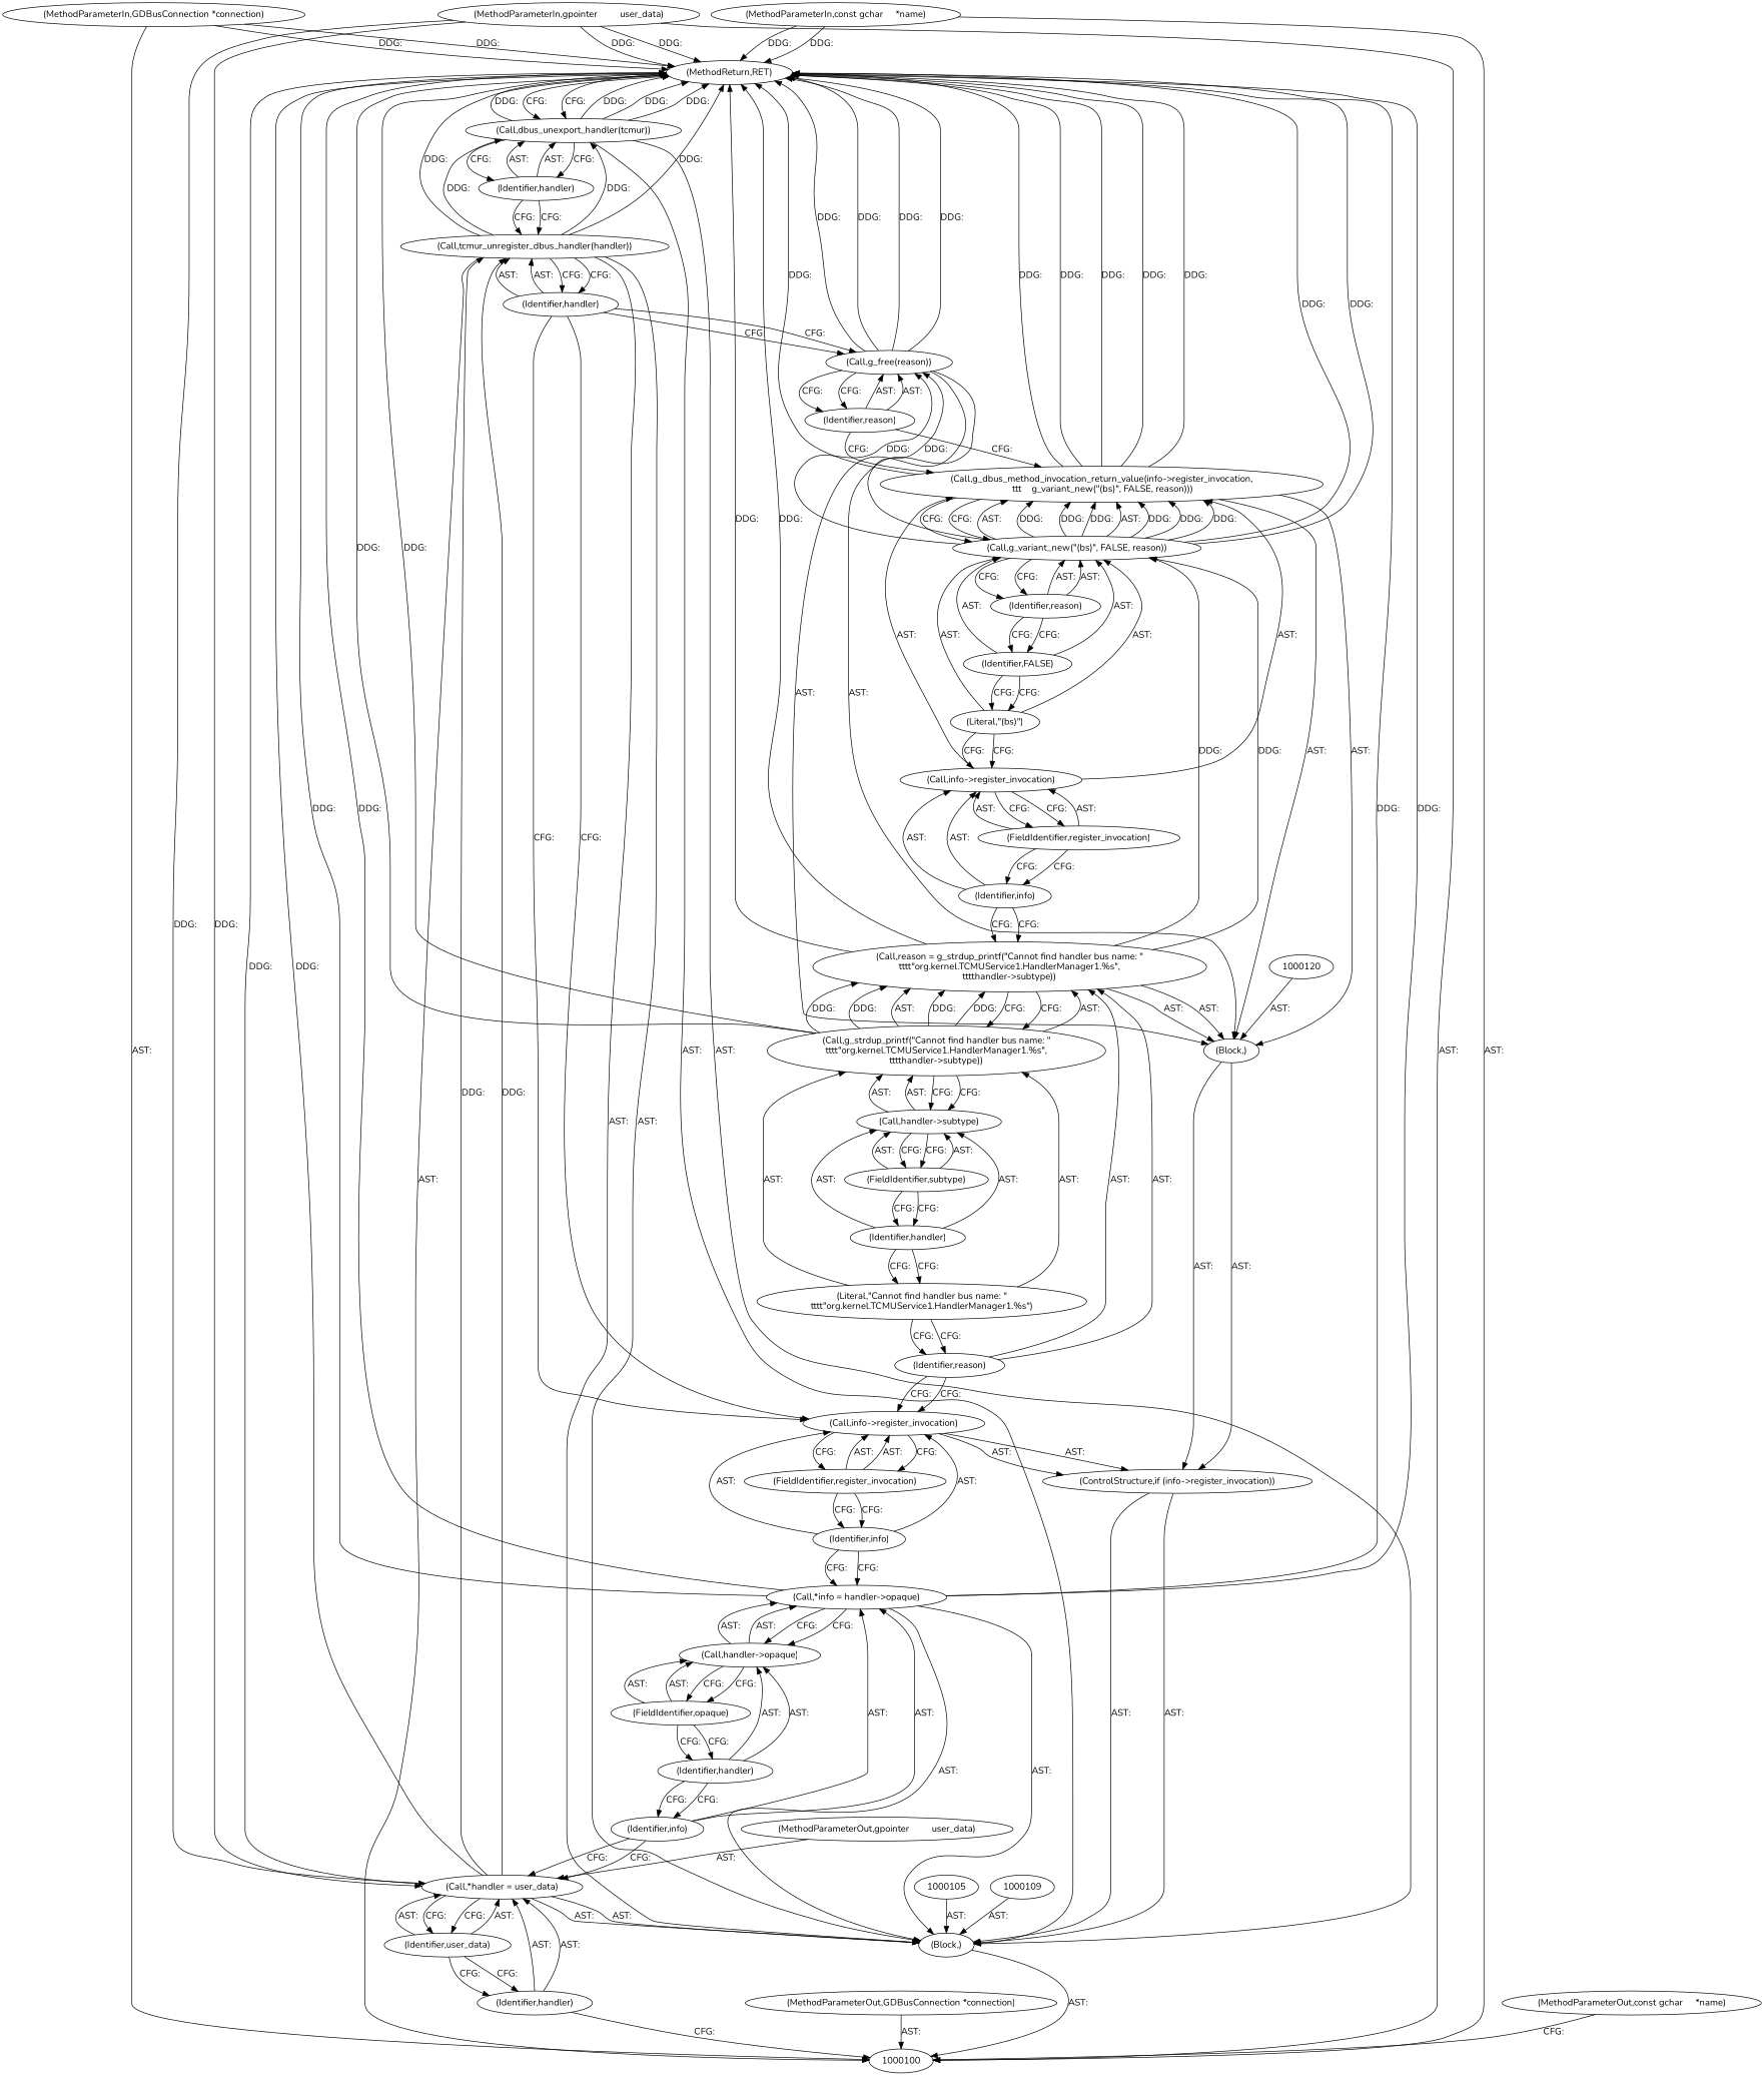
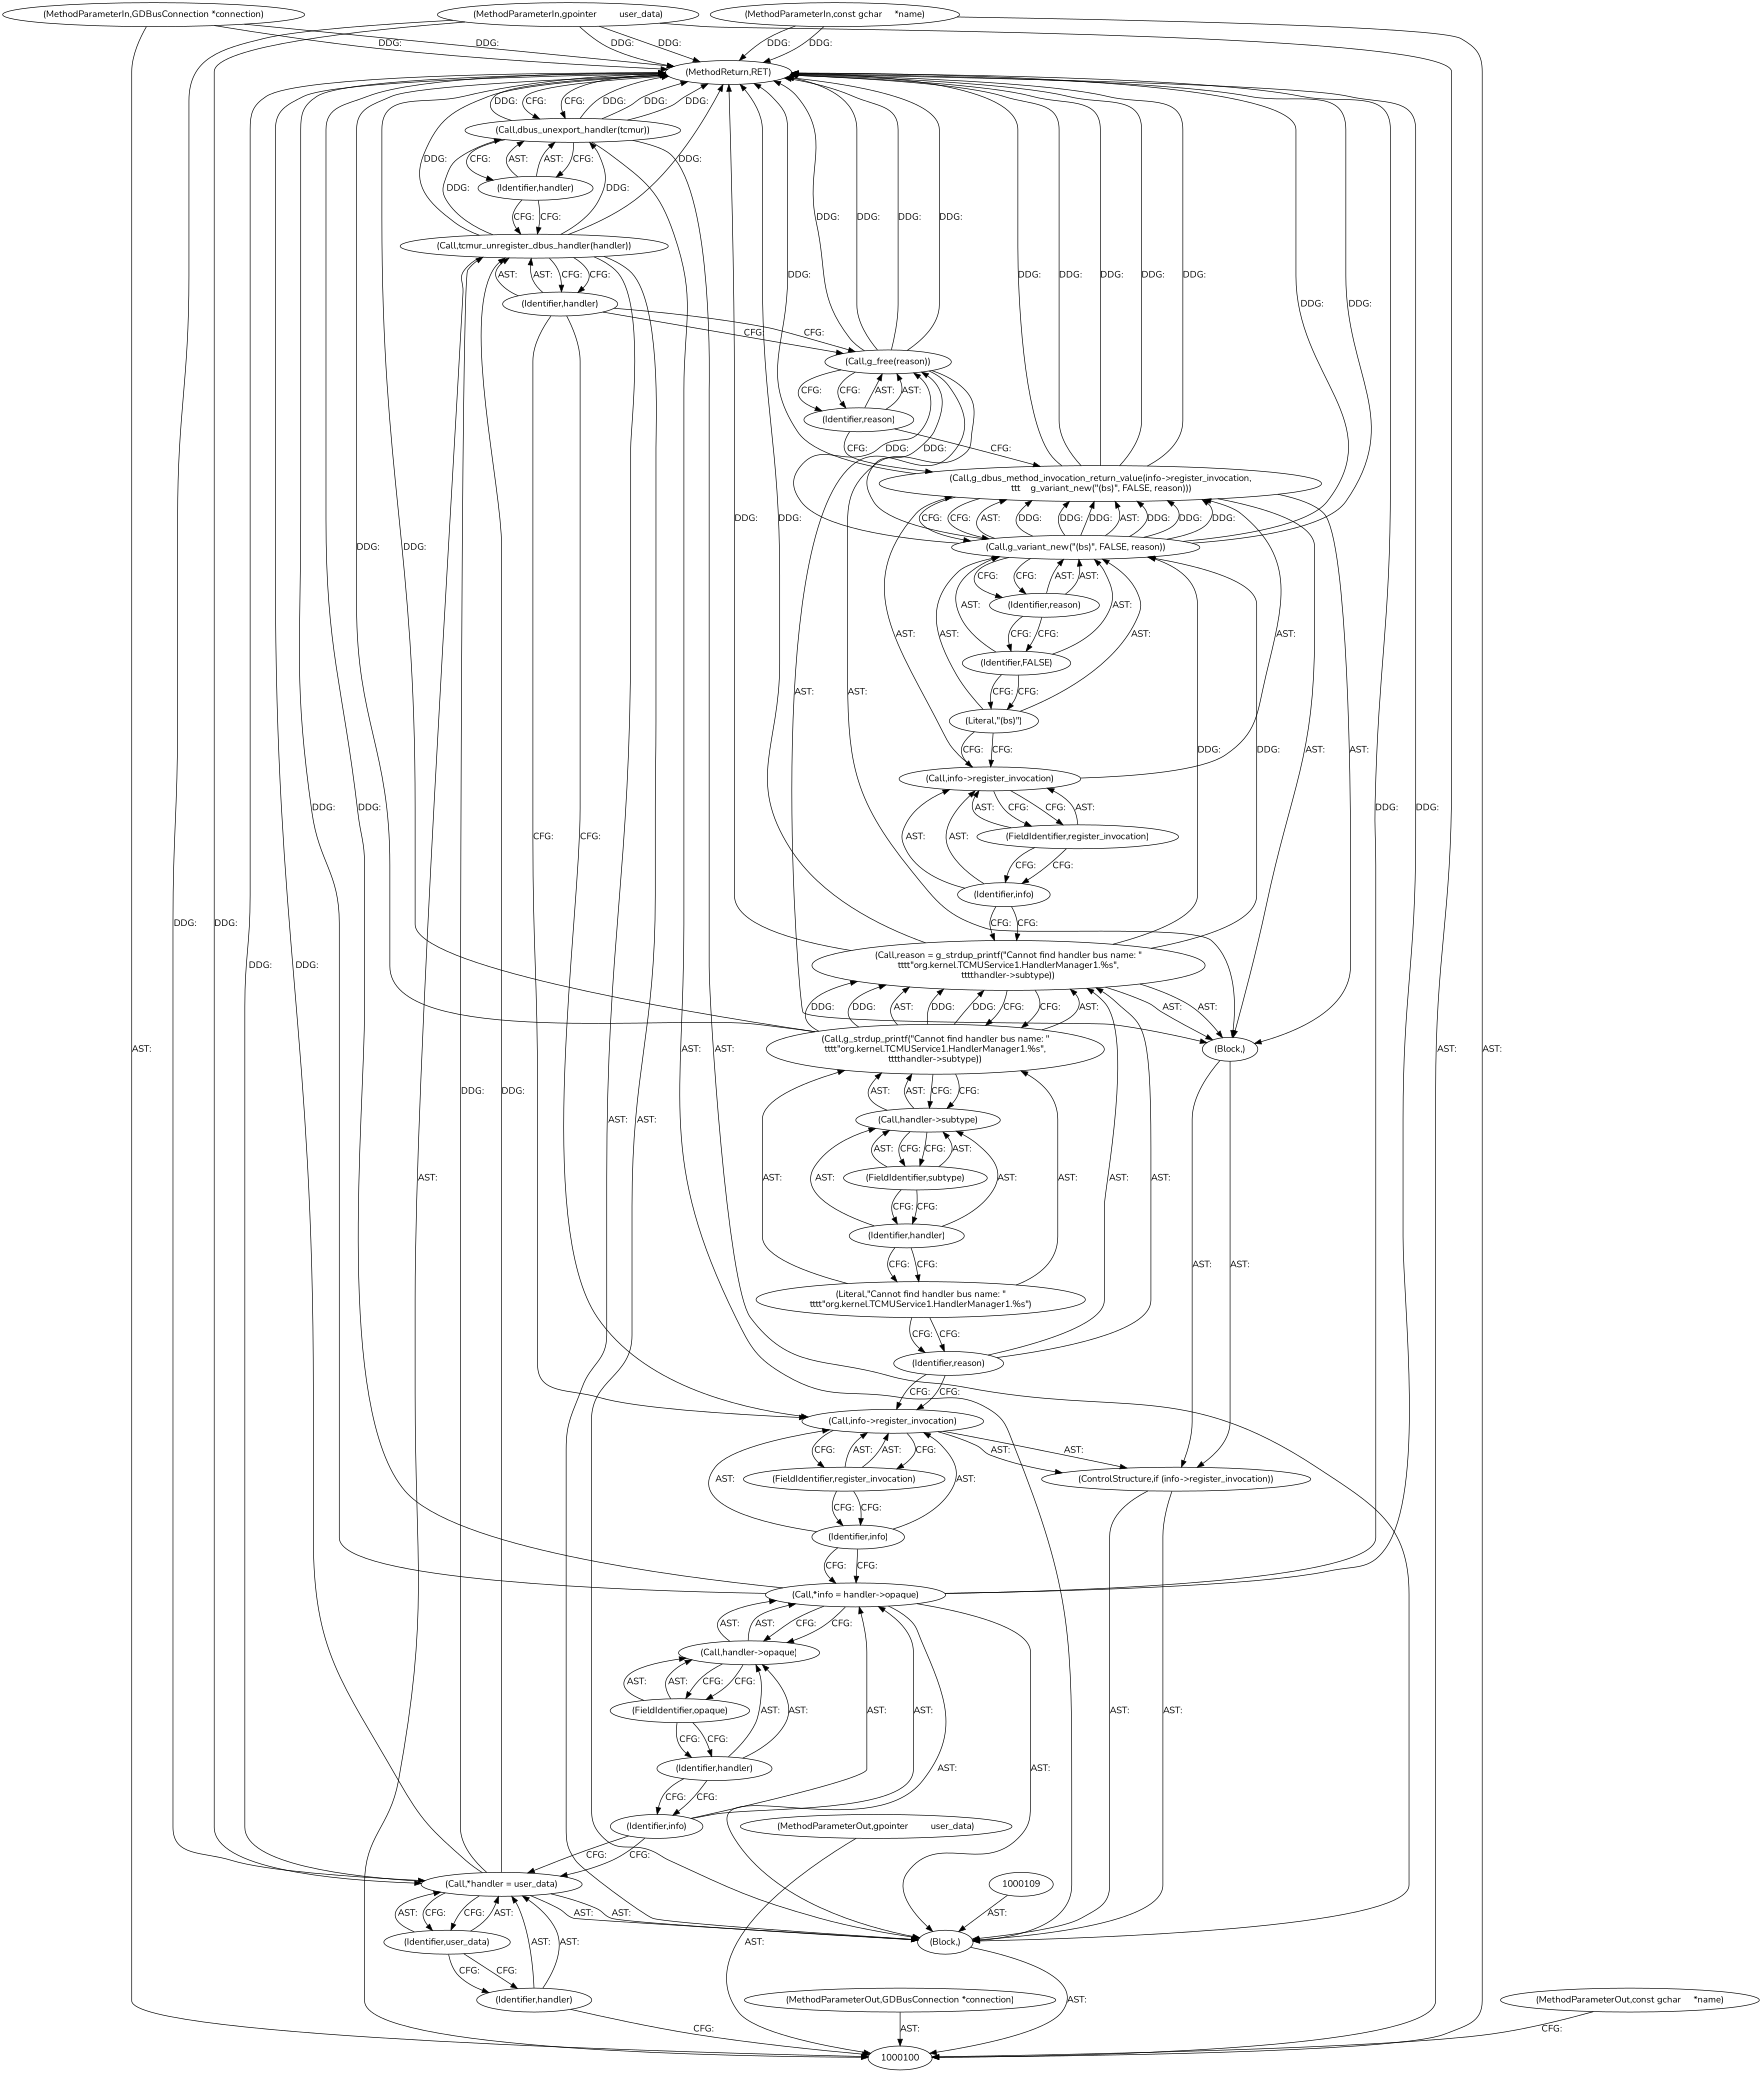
  digraph {
    fontname=Nunito
    node [fontname=Nunito]
    edge [fontname=Nunito]
    n1 [label="(MethodReturn,RET)"]
    n2 [label="(Call,dbus_unexport_handler(tcmur))"]
    n3 [label="(Block,)"]
    n4 [label="(Identifier,handler)"]
    n5 [label="(MethodParameterIn,GDBusConnection *connection)"]
    1000100
    n7 [label="(MethodParameterOut,GDBusConnection *connection)"]
    n8 [label="(Call,g_strdup_printf(\"Cannot find handler bus name: \"\n\t\t\t\t\"org.kernel.TCMUService1.HandlerManager1.%s\",\n\t\t\t\thandler->subtype))"]
    n9 [label="(Call,reason = g_strdup_printf(\"Cannot find handler bus name: \"\n\t\t\t\t\"org.kernel.TCMUService1.HandlerManager1.%s\",\n\t\t\t\thandler->subtype))"]
    n10 [label="(Call,handler->subtype)"]
    n11 [label="(Call,g_variant_new(\"(bs)\", FALSE, reason))"]
    n12 [label="(Block,)"]
    n13 [label="(FieldIdentifier,subtype)"]
    n14 [label="(Call,g_dbus_method_invocation_return_value(info->register_invocation,\n \t\t\t    g_variant_new(\"(bs)\", FALSE, reason)))"]
    n15 [label="(Identifier,reason)"]
    n16 [label="(Call,g_free(reason))"]
    n17 [label="(ControlStructure,if (info->register_invocation))"]
    n18 [label="(Identifier,reason)"]
    n19 [label="(Call,info->register_invocation)"]
    n20 [label="(FieldIdentifier,register_invocation)"]
    n21 [label="(Literal,\"Cannot find handler bus name: \"\n\t\t\t\t\"org.kernel.TCMUService1.HandlerManager1.%s\")"]
    n22 [label="(Identifier,handler)"]
    n23 [label="(Call,info->register_invocation)"]
    n24 [label="(FieldIdentifier,register_invocation)"]
    n25 [label="(Identifier,info)"]
    n26 [label="(Literal,\"(bs)\")"]
    n27 [label="(Identifier,FALSE)"]
    n28 [label="(Identifier,reason)"]
    n29 [label="(Call,tcmur_unregister_dbus_handler(handler))"]
    n30 [label="(Identifier,handler)"]
    n31 [label="(MethodParameterIn,const gchar     *name)"]
    n32 [label="(MethodParameterOut,const gchar     *name)"]
    n33 [label="(MethodParameterIn,gpointer         user_data)"]
    n34 [label="(Call,*handler = user_data)"]
    n35 [label="(Identifier,user_data)"]
    n36 [label="(MethodParameterOut,gpointer         user_data)"]
    n37 [label="(Identifier,handler)"]
    n38 [label="(Call,*info = handler->opaque)"]
    n39 [label="(Call,handler->opaque)"]
    n40 [label="(FieldIdentifier,opaque)"]
    n41 [label="(Identifier,info)"]
    n42 [label="(Identifier,handler)"]
    n43 [label="(Identifier,info)"]
-   1000105
    1000109
-   1000120
    n1 -> n2 [label="CFG: "]
    n1 -> n2 [label="CFG: "]
    n2 -> n1 [label="DDG: "]
    n2 -> n1 [label="DDG: "]
    n2 -> n1 [label="DDG: "]
    n2 -> n1 [label="DDG: "]
    n2 -> n3 [label="AST: "]
    n2 -> n3 [label="AST: "]
    n2 -> n4 [label="CFG: "]
    n2 -> n4 [label="CFG: "]
    n3 -> 1000100 [label="AST: "]
    n4 -> n2 [label="AST: "]
    n4 -> n2 [label="AST: "]
    n4 -> n29 [label="CFG: "]
    n4 -> n29 [label="CFG: "]
    n5 -> n1 [label="DDG: "]
    n5 -> n1 [label="DDG: "]
    n5 -> 1000100 [label="AST: "]
    n7 -> 1000100 [label="AST: "]
    n8 -> n1 [label="DDG: "]
    n8 -> n1 [label="DDG: "]
    n8 -> n9 [label="AST: "]
    n8 -> n9 [label="DDG: "]
    n8 -> n9 [label="DDG: "]
    n8 -> n9 [label="AST: "]
    n8 -> n9 [label="DDG: "]
    n8 -> n9 [label="DDG: "]
    n8 -> n10 [label="CFG: "]
    n8 -> n10 [label="CFG: "]
    n9 -> n1 [label="DDG: "]
    n9 -> n1 [label="DDG: "]
    n9 -> n8 [label="CFG: "]
    n9 -> n8 [label="CFG: "]
    n9 -> n11 [label="DDG: "]
    n9 -> n11 [label="DDG: "]
    n9 -> n12 [label="AST: "]
    n9 -> n12 [label="AST: "]
    n10 -> n8 [label="AST: "]
    n10 -> n8 [label="AST: "]
    n10 -> n13 [label="CFG: "]
    n10 -> n13 [label="CFG: "]
    n11 -> n1 [label="DDG: "]
    n11 -> n1 [label="DDG: "]
    n11 -> n14 [label="AST: "]
    n11 -> n14 [label="DDG: "]
    n11 -> n14 [label="DDG: "]
    n11 -> n14 [label="DDG: "]
    n11 -> n14 [label="AST: "]
    n11 -> n14 [label="DDG: "]
    n11 -> n14 [label="DDG: "]
    n11 -> n14 [label="DDG: "]
    n11 -> n15 [label="CFG: "]
    n11 -> n15 [label="CFG: "]
    n11 -> n16 [label="DDG: "]
    n11 -> n16 [label="DDG: "]
    n12 -> n17 [label="AST: "]
    n12 -> n17 [label="AST: "]
    n13 -> n10 [label="AST: "]
    n13 -> n10 [label="AST: "]
    n13 -> n22 [label="CFG: "]
    n13 -> n22 [label="CFG: "]
    n14 -> n1 [label="DDG: "]
    n14 -> n1 [label="DDG: "]
    n14 -> n1 [label="DDG: "]
    n14 -> n1 [label="DDG: "]
    n14 -> n1 [label="DDG: "]
    n14 -> n1 [label="DDG: "]
    n14 -> n11 [label="CFG: "]
    n14 -> n11 [label="CFG: "]
    n14 -> n12 [label="AST: "]
    n14 -> n12 [label="AST: "]
    n15 -> n11 [label="AST: "]
    n15 -> n11 [label="AST: "]
    n15 -> n27 [label="CFG: "]
    n15 -> n27 [label="CFG: "]
    n16 -> n1 [label="DDG: "]
    n16 -> n1 [label="DDG: "]
    n16 -> n1 [label="DDG: "]
    n16 -> n1 [label="DDG: "]
    n16 -> n12 [label="AST: "]
    n16 -> n12 [label="AST: "]
    n16 -> n28 [label="CFG: "]
    n16 -> n28 [label="CFG: "]
    n17 -> n3 [label="AST: "]
    n17 -> n3 [label="AST: "]
    n18 -> n9 [label="AST: "]
    n18 -> n9 [label="AST: "]
    n18 -> n19 [label="CFG: "]
    n18 -> n19 [label="CFG: "]
    n19 -> n17 [label="AST: "]
    n19 -> n17 [label="AST: "]
    n19 -> n20 [label="CFG: "]
    n19 -> n20 [label="CFG: "]
    n20 -> n19 [label="AST: "]
    n20 -> n19 [label="AST: "]
    n20 -> n43 [label="CFG: "]
    n20 -> n43 [label="CFG: "]
    n21 -> n8 [label="AST: "]
    n21 -> n8 [label="AST: "]
    n21 -> n18 [label="CFG: "]
    n21 -> n18 [label="CFG: "]
    n22 -> n10 [label="AST: "]
    n22 -> n10 [label="AST: "]
    n22 -> n21 [label="CFG: "]
    n22 -> n21 [label="CFG: "]
    n23 -> n14 [label="AST: "]
    n23 -> n14 [label="AST: "]
    n23 -> n24 [label="CFG: "]
    n23 -> n24 [label="CFG: "]
    n24 -> n23 [label="AST: "]
    n24 -> n23 [label="AST: "]
    n24 -> n25 [label="CFG: "]
    n24 -> n25 [label="CFG: "]
    n25 -> n9 [label="CFG: "]
    n25 -> n9 [label="CFG: "]
    n25 -> n23 [label="AST: "]
    n25 -> n23 [label="AST: "]
    n26 -> n11 [label="AST: "]
    n26 -> n11 [label="AST: "]
    n26 -> n23 [label="CFG: "]
    n26 -> n23 [label="CFG: "]
    n27 -> n11 [label="AST: "]
    n27 -> n11 [label="AST: "]
    n27 -> n26 [label="CFG: "]
    n27 -> n26 [label="CFG: "]
    n28 -> n14 [label="CFG: "]
    n28 -> n14 [label="CFG: "]
    n28 -> n16 [label="AST: "]
    n28 -> n16 [label="AST: "]
    n29 -> n1 [label="DDG: "]
    n29 -> n1 [label="DDG: "]
    n29 -> n2 [label="DDG: "]
    n29 -> n2 [label="DDG: "]
    n29 -> n3 [label="AST: "]
    n29 -> n3 [label="AST: "]
    n29 -> 1000100 [label="AST: "]
    n29 -> n30 [label="CFG: "]
    n29 -> n30 [label="CFG: "]
    n30 -> n16 [label="CFG: "]
    n30 -> n16 [label="CFG: "]
    n30 -> n19 [label="CFG: "]
    n30 -> n19 [label="CFG: "]
    n30 -> n29 [label="AST: "]
    n30 -> n29 [label="AST: "]
    n31 -> n1 [label="DDG: "]
    n31 -> n1 [label="DDG: "]
    n31 -> 1000100 [label="AST: "]
    n32 -> 1000100 [label="CFG: "]
    n33 -> n1 [label="DDG: "]
    n33 -> n1 [label="DDG: "]
    n33 -> 1000100 [label="AST: "]
    n33 -> n34 [label="DDG: "]
    n33 -> n34 [label="DDG: "]
    n34 -> n1 [label="DDG: "]
    n34 -> n1 [label="DDG: "]
    n34 -> n3 [label="AST: "]
    n34 -> n3 [label="AST: "]
    n34 -> n29 [label="DDG: "]
    n34 -> n29 [label="DDG: "]
    n34 -> n35 [label="CFG: "]
    n34 -> n35 [label="CFG: "]
    n35 -> n34 [label="AST: "]
    n35 -> n34 [label="AST: "]
    n35 -> n37 [label="CFG: "]
    n35 -> n37 [label="CFG: "]
-   n36 -> n34 [label="AST: "]
+   n36 -> 1000100 [label="AST: "]
    n37 -> 1000100 [label="CFG: "]
    n37 -> n34 [label="AST: "]
    n37 -> n34 [label="AST: "]
    n38 -> n1 [label="DDG: "]
    n38 -> n1 [label="DDG: "]
    n38 -> n1 [label="DDG: "]
    n38 -> n1 [label="DDG: "]
    n38 -> n3 [label="AST: "]
    n38 -> n3 [label="AST: "]
    n38 -> n39 [label="CFG: "]
    n38 -> n39 [label="CFG: "]
    n39 -> n38 [label="AST: "]
    n39 -> n38 [label="AST: "]
    n39 -> n40 [label="CFG: "]
    n39 -> n40 [label="CFG: "]
    n40 -> n39 [label="AST: "]
    n40 -> n39 [label="AST: "]
    n40 -> n42 [label="CFG: "]
    n40 -> n42 [label="CFG: "]
    n41 -> n34 [label="CFG: "]
    n41 -> n34 [label="CFG: "]
    n41 -> n38 [label="AST: "]
    n41 -> n38 [label="AST: "]
    n42 -> n39 [label="AST: "]
    n42 -> n39 [label="AST: "]
    n42 -> n41 [label="CFG: "]
    n42 -> n41 [label="CFG: "]
    n43 -> n19 [label="AST: "]
    n43 -> n19 [label="AST: "]
    n43 -> n38 [label="CFG: "]
    n43 -> n38 [label="CFG: "]
-   1000105 -> n3 [label="AST: "]
    1000109 -> n3 [label="AST: "]
-   1000120 -> n12 [label="AST: "]
  }
